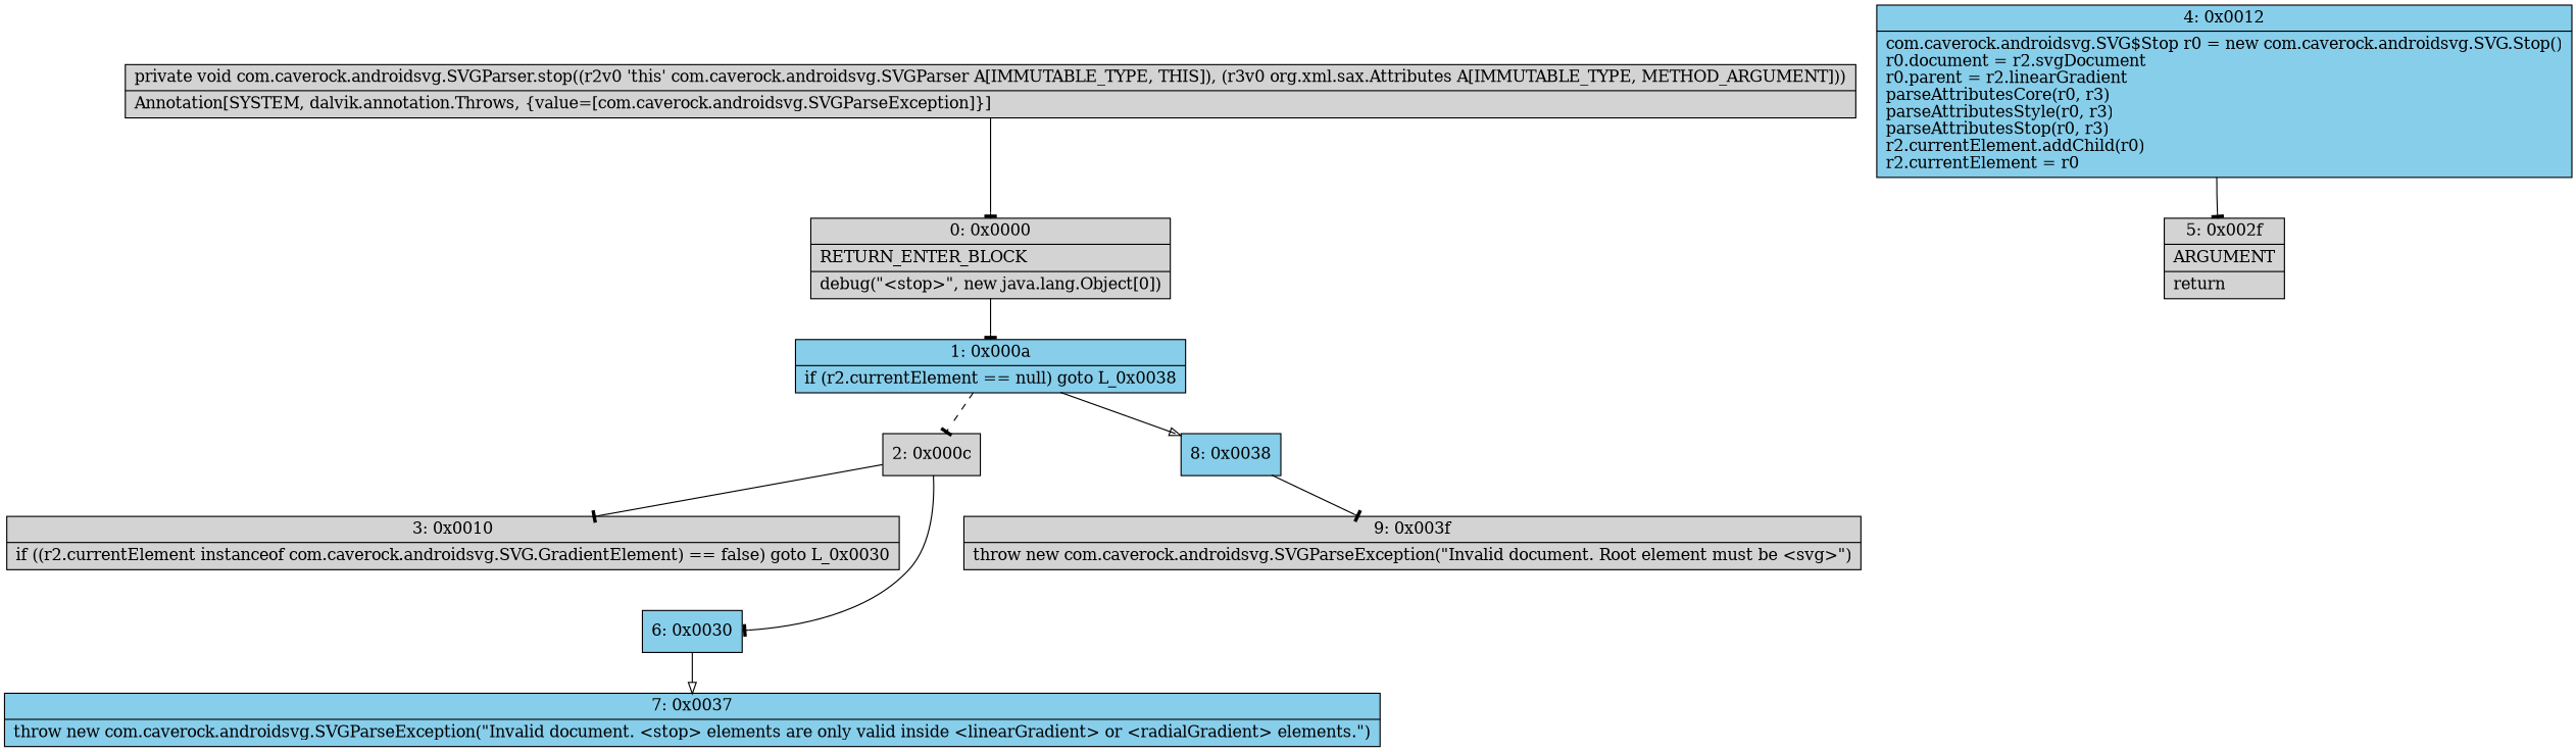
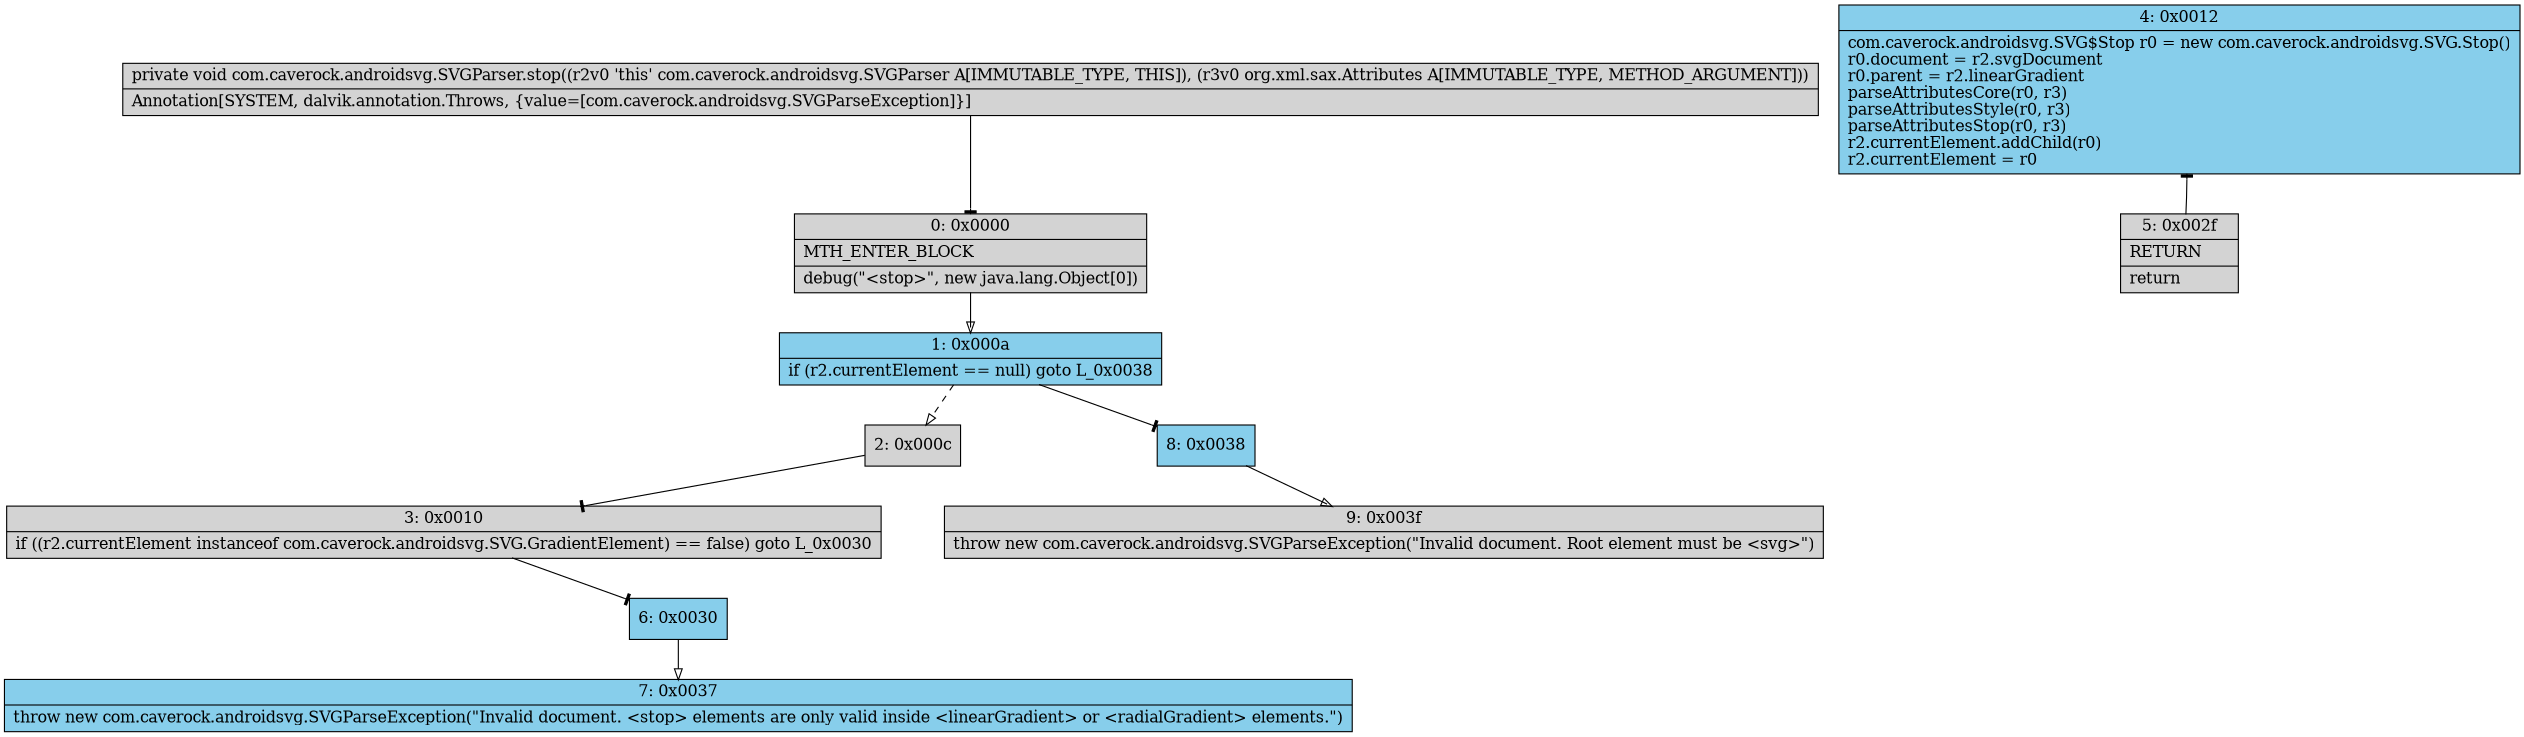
  digraph {
    node [fillcolor=lightgrey shape=record style=filled]
    edge [arrowhead=tee]
-   n1 [label="{0\:\ 0x0000|RETURN_ENTER_BLOCK\l|debug(\"\<stop\>\", new java.lang.Object[0])\l}"]
+   n1 [label="{0\:\ 0x0000|MTH_ENTER_BLOCK\l|debug(\"\<stop\>\", new java.lang.Object[0])\l}"]
    n2 [fillcolor=skyblue label="{1\:\ 0x000a|if (r2.currentElement == null) goto L_0x0038\l}"]
    n3 [label="{2\:\ 0x000c}"]
    n4 [fillcolor=skyblue label="{8\:\ 0x0038}"]
    n5 [label="{3\:\ 0x0010|if ((r2.currentElement instanceof com.caverock.androidsvg.SVG.GradientElement) == false) goto L_0x0030\l}"]
    n6 [label="{9\:\ 0x003f|throw new com.caverock.androidsvg.SVGParseException(\"Invalid document. Root element must be \<svg\>\")\l}"]
    n7 [fillcolor=skyblue label="{6\:\ 0x0030}"]
    n8 [fillcolor=skyblue label="{4\:\ 0x0012|com.caverock.androidsvg.SVG$Stop r0 = new com.caverock.androidsvg.SVG.Stop()\lr0.document = r2.svgDocument\lr0.parent = r2.linearGradient\lparseAttributesCore(r0, r3)\lparseAttributesStyle(r0, r3)\lparseAttributesStop(r0, r3)\lr2.currentElement.addChild(r0)\lr2.currentElement = r0\l}"]
-   n9 [label="{5\:\ 0x002f|ARGUMENT\l|return\l}"]
+   n9 [label="{5\:\ 0x002f|RETURN\l|return\l}"]
    n10 [fillcolor=skyblue label="{7\:\ 0x0037|throw new com.caverock.androidsvg.SVGParseException(\"Invalid document. \<stop\> elements are only valid inside \<linearGradient\> or \<radialGradient\> elements.\")\l}"]
    n11 [label="{private void com.caverock.androidsvg.SVGParser.stop((r2v0 'this' com.caverock.androidsvg.SVGParser A[IMMUTABLE_TYPE, THIS]), (r3v0 org.xml.sax.Attributes A[IMMUTABLE_TYPE, METHOD_ARGUMENT]))  | Annotation[SYSTEM, dalvik.annotation.Throws, \{value=[com.caverock.androidsvg.SVGParseException]\}]\l}"]
-   n1 -> n2
-   n2 -> n3 [style=dashed]
-   n2 -> n4 [arrowhead=onormal]
+   n1 -> n2 [arrowhead=onormal]
+   n2 -> n3 [arrowhead=onormal style=dashed]
+   n2 -> n4
    n3 -> n5
-   n4 -> n6
-   n3 -> n7
+   n4 -> n6 [arrowhead=onormal]
+   n5 -> n7
    n7 -> n10 [arrowhead=onormal]
-   n8 -> n9
+   n9 -> n8
    n11 -> n1
  }
